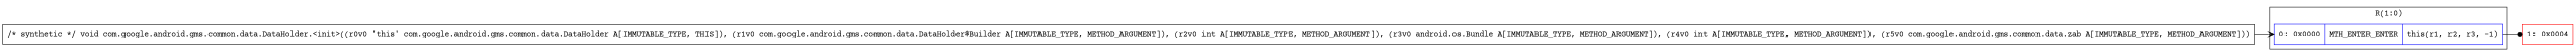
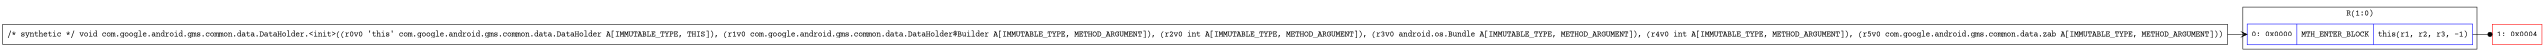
  digraph {
    rankdir=LR
    fontname="Courier Prime"
    node [shape=record fontname="Courier Prime"]
    edge [fontname="Courier Prime"]
-   n1 [color=blue label="{0\:\ 0x0000|MTH_ENTER_ENTER\l|this(r1, r2, r3, \-1)\l}"]
+   n1 [color=blue label="{0\:\ 0x0000|MTH_ENTER_BLOCK\l|this(r1, r2, r3, \-1)\l}"]
    n2 [color=red label="{1\:\ 0x0004}"]
    n3 [label="{\/* synthetic *\/ void com.google.android.gms.common.data.DataHolder.\<init\>((r0v0 'this' com.google.android.gms.common.data.DataHolder A[IMMUTABLE_TYPE, THIS]), (r1v0 com.google.android.gms.common.data.DataHolder$Builder A[IMMUTABLE_TYPE, METHOD_ARGUMENT]), (r2v0 int A[IMMUTABLE_TYPE, METHOD_ARGUMENT]), (r3v0 android.os.Bundle A[IMMUTABLE_TYPE, METHOD_ARGUMENT]), (r4v0 int A[IMMUTABLE_TYPE, METHOD_ARGUMENT]), (r5v0 com.google.android.gms.common.data.zab A[IMMUTABLE_TYPE, METHOD_ARGUMENT])) }"]
    subgraph cluster_1 {
      label="R(1:0)"
      n1
    }
    n1 -> n2 [arrowhead=dot]
    n3 -> n1 [arrowhead=vee]
  }
